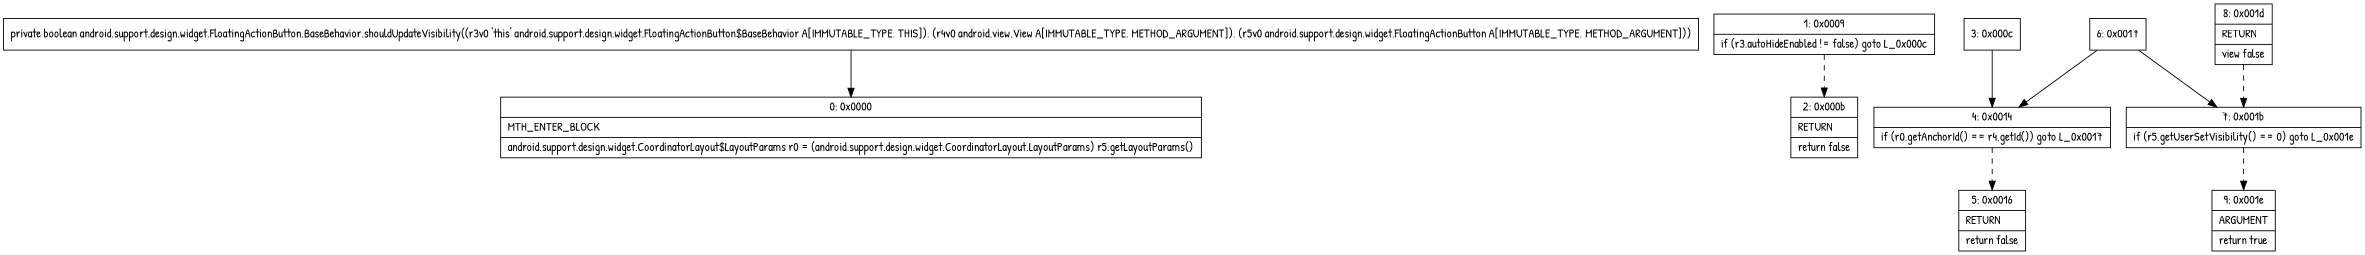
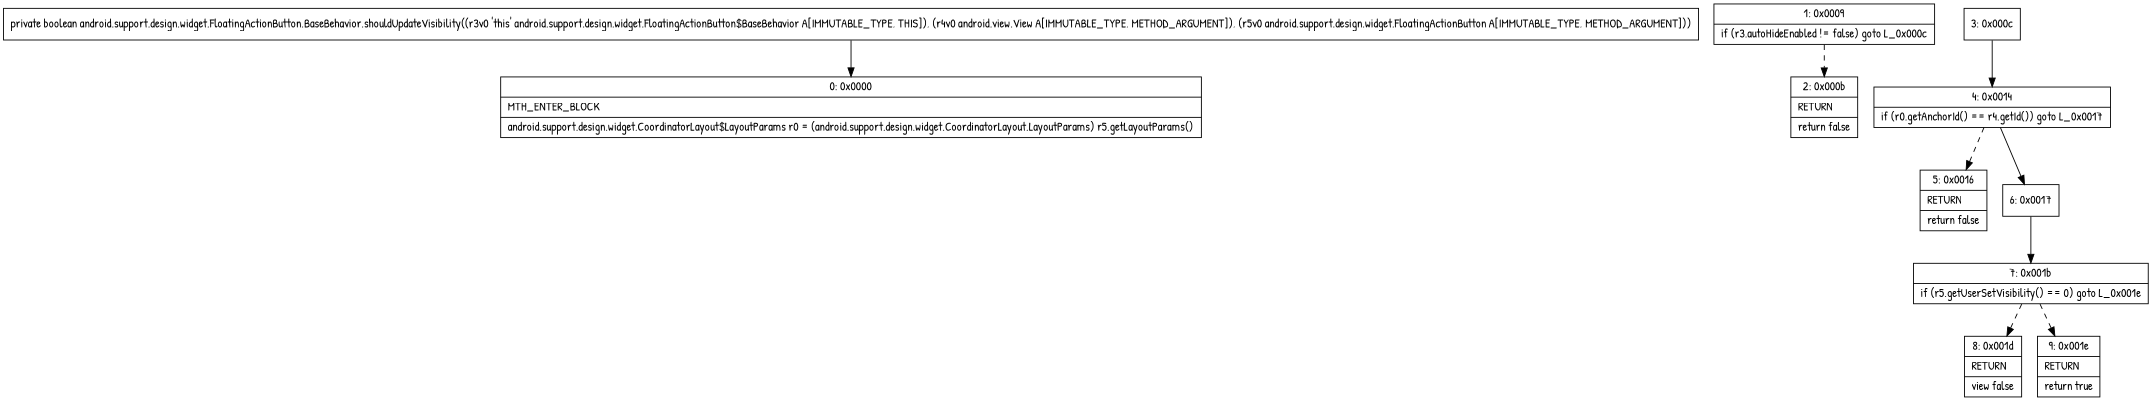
  digraph {
    fontname="Patrick Hand"
    node [fontname="Patrick Hand" shape=record]
    edge [fontname="Patrick Hand"]
    n1 [label="{0\:\ 0x0000|MTH_ENTER_BLOCK\l|android.support.design.widget.CoordinatorLayout$LayoutParams r0 = (android.support.design.widget.CoordinatorLayout.LayoutParams) r5.getLayoutParams()\l}"]
    n2 [label="{1\:\ 0x0009|if (r3.autoHideEnabled != false) goto L_0x000c\l}"]
    n3 [label="{2\:\ 0x000b|RETURN\l|return false\l}"]
    n4 [label="{3\:\ 0x000c}"]
    n5 [label="{4\:\ 0x0014|if (r0.getAnchorId() == r4.getId()) goto L_0x0017\l}"]
    n6 [label="{5\:\ 0x0016|RETURN\l|return false\l}"]
    n7 [label="{6\:\ 0x0017}"]
    n8 [label="{7\:\ 0x001b|if (r5.getUserSetVisibility() == 0) goto L_0x001e\l}"]
    n9 [label="{8\:\ 0x001d|RETURN\l|view false\l}"]
-   n10 [label="{9\:\ 0x001e|ARGUMENT\l|return true\l}"]
+   n10 [label="{9\:\ 0x001e|RETURN\l|return true\l}"]
    n11 [label="{private boolean android.support.design.widget.FloatingActionButton.BaseBehavior.shouldUpdateVisibility((r3v0 'this' android.support.design.widget.FloatingActionButton$BaseBehavior A[IMMUTABLE_TYPE, THIS]), (r4v0 android.view.View A[IMMUTABLE_TYPE, METHOD_ARGUMENT]), (r5v0 android.support.design.widget.FloatingActionButton A[IMMUTABLE_TYPE, METHOD_ARGUMENT])) }"]
    n2 -> n3 [style=dashed]
    n4 -> n5
    n5 -> n6 [style=dashed]
-   n7 -> n5
+   n5 -> n7
    n7 -> n8
-   n9 -> n8 [style=dashed]
+   n8 -> n9 [style=dashed]
    n8 -> n10 [style=dashed]
    n11 -> n1
  }
